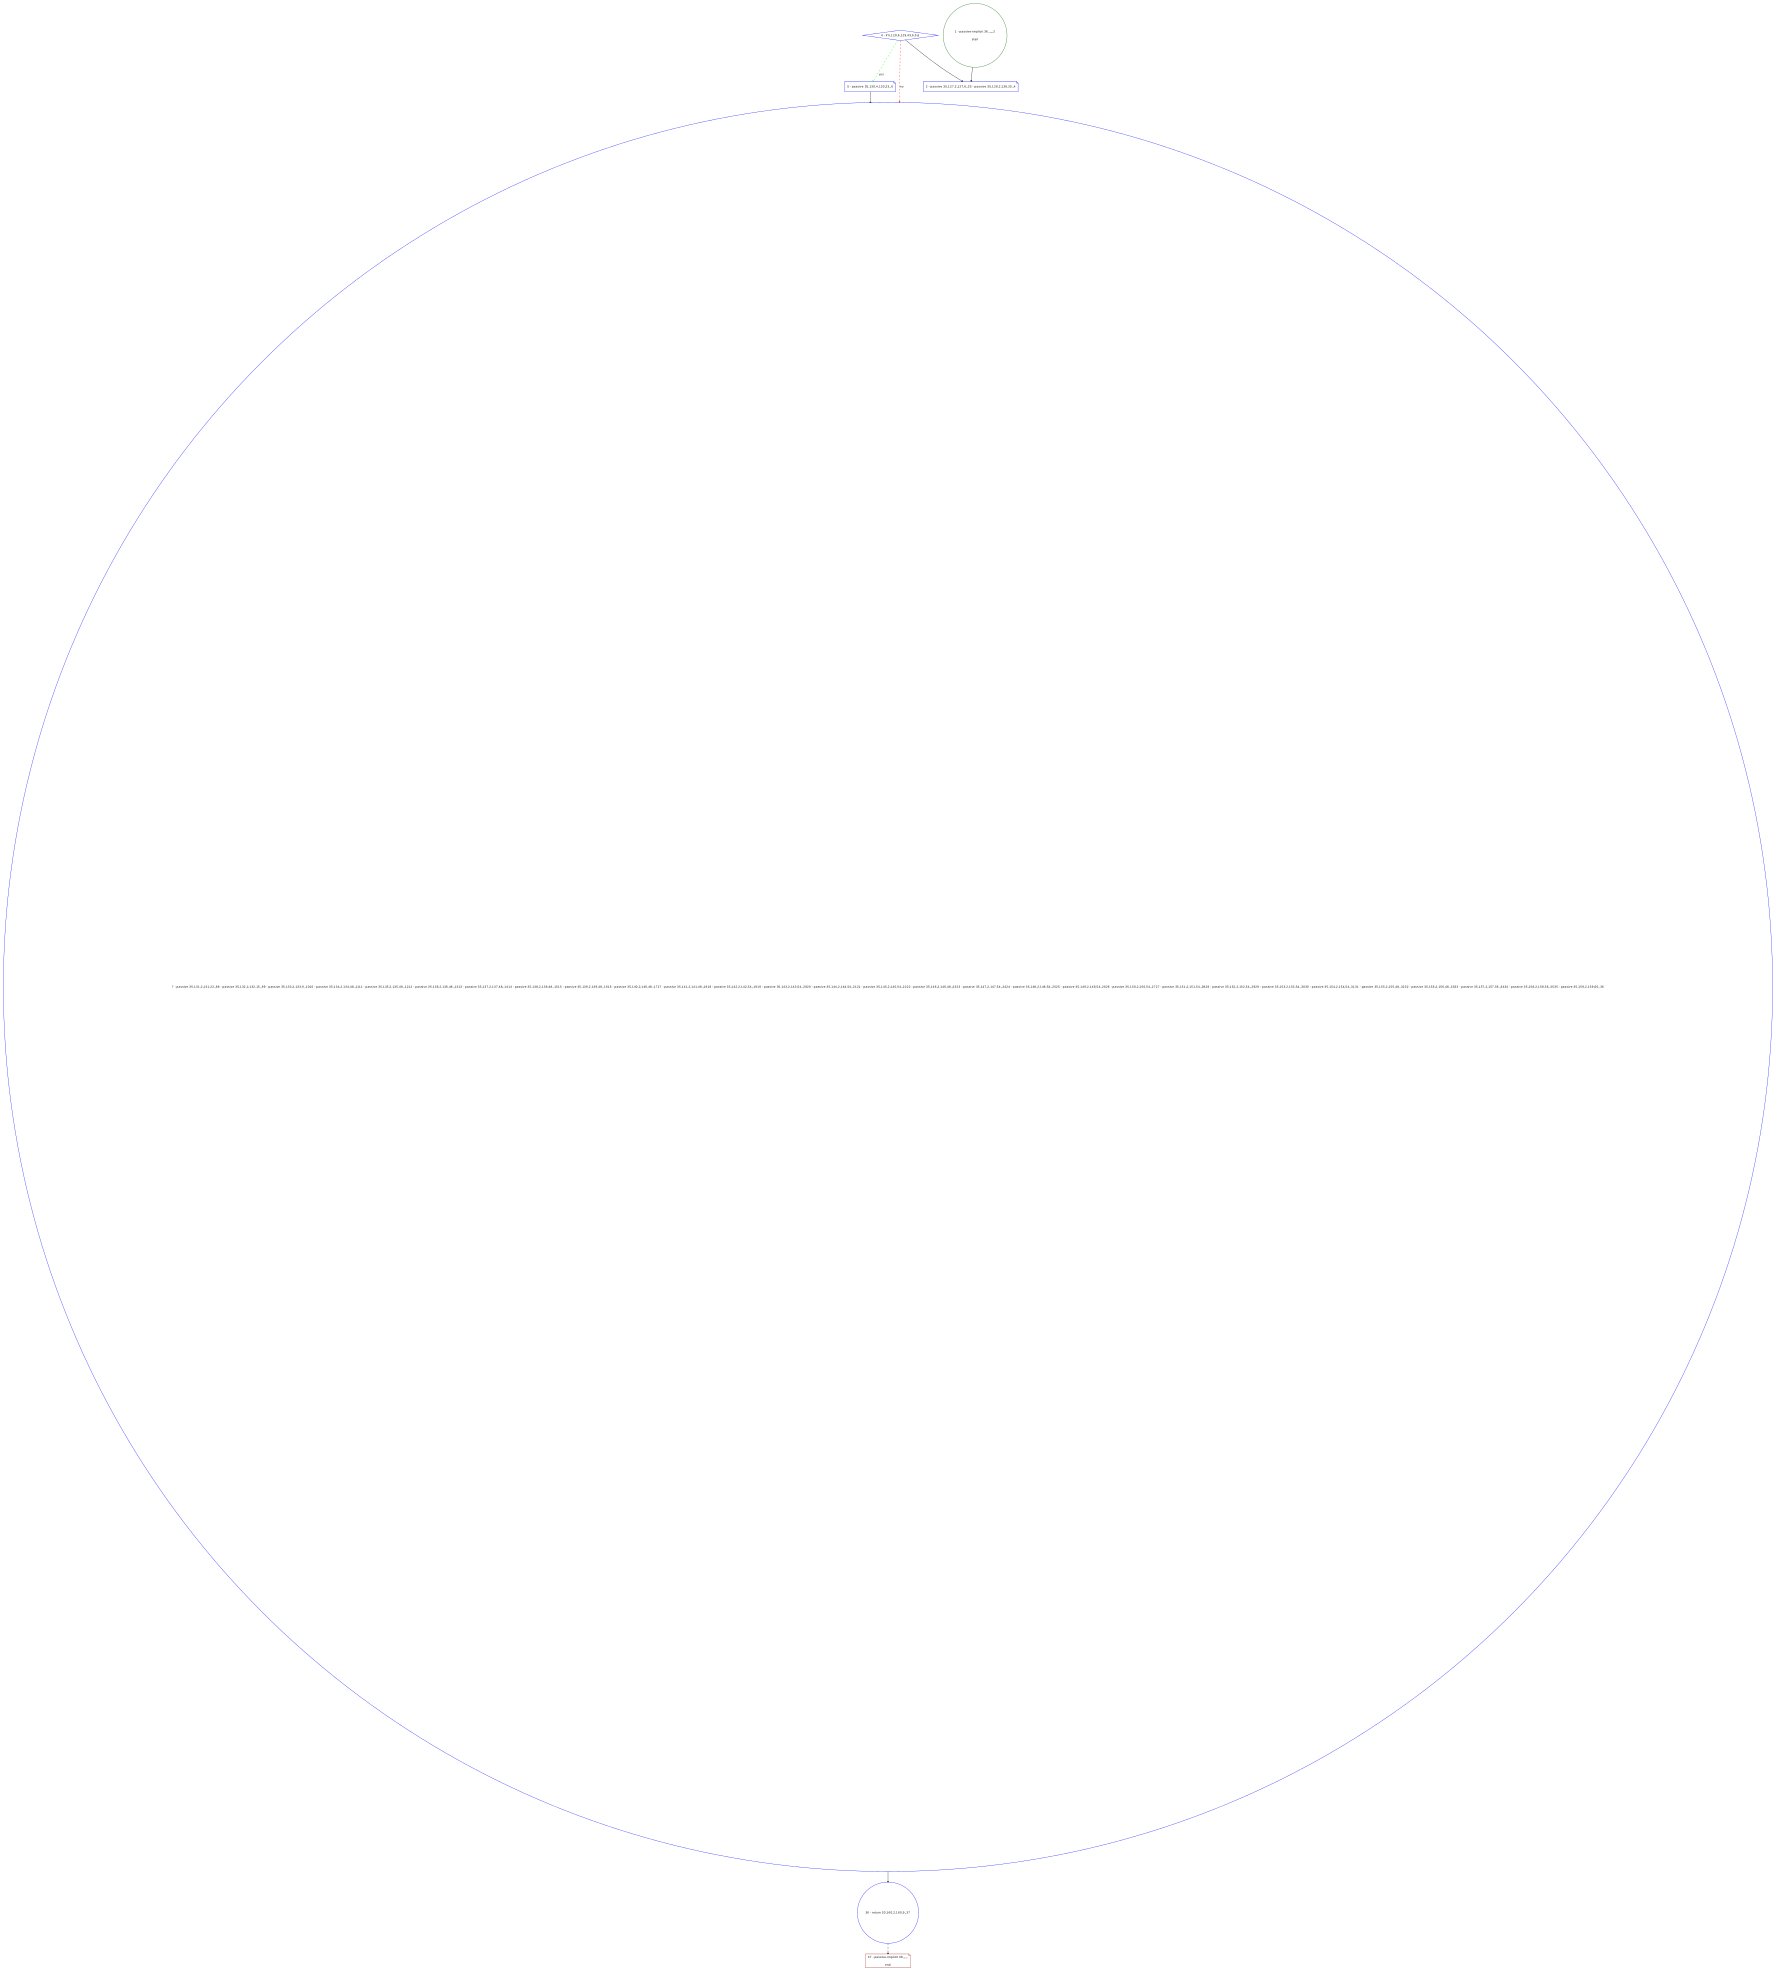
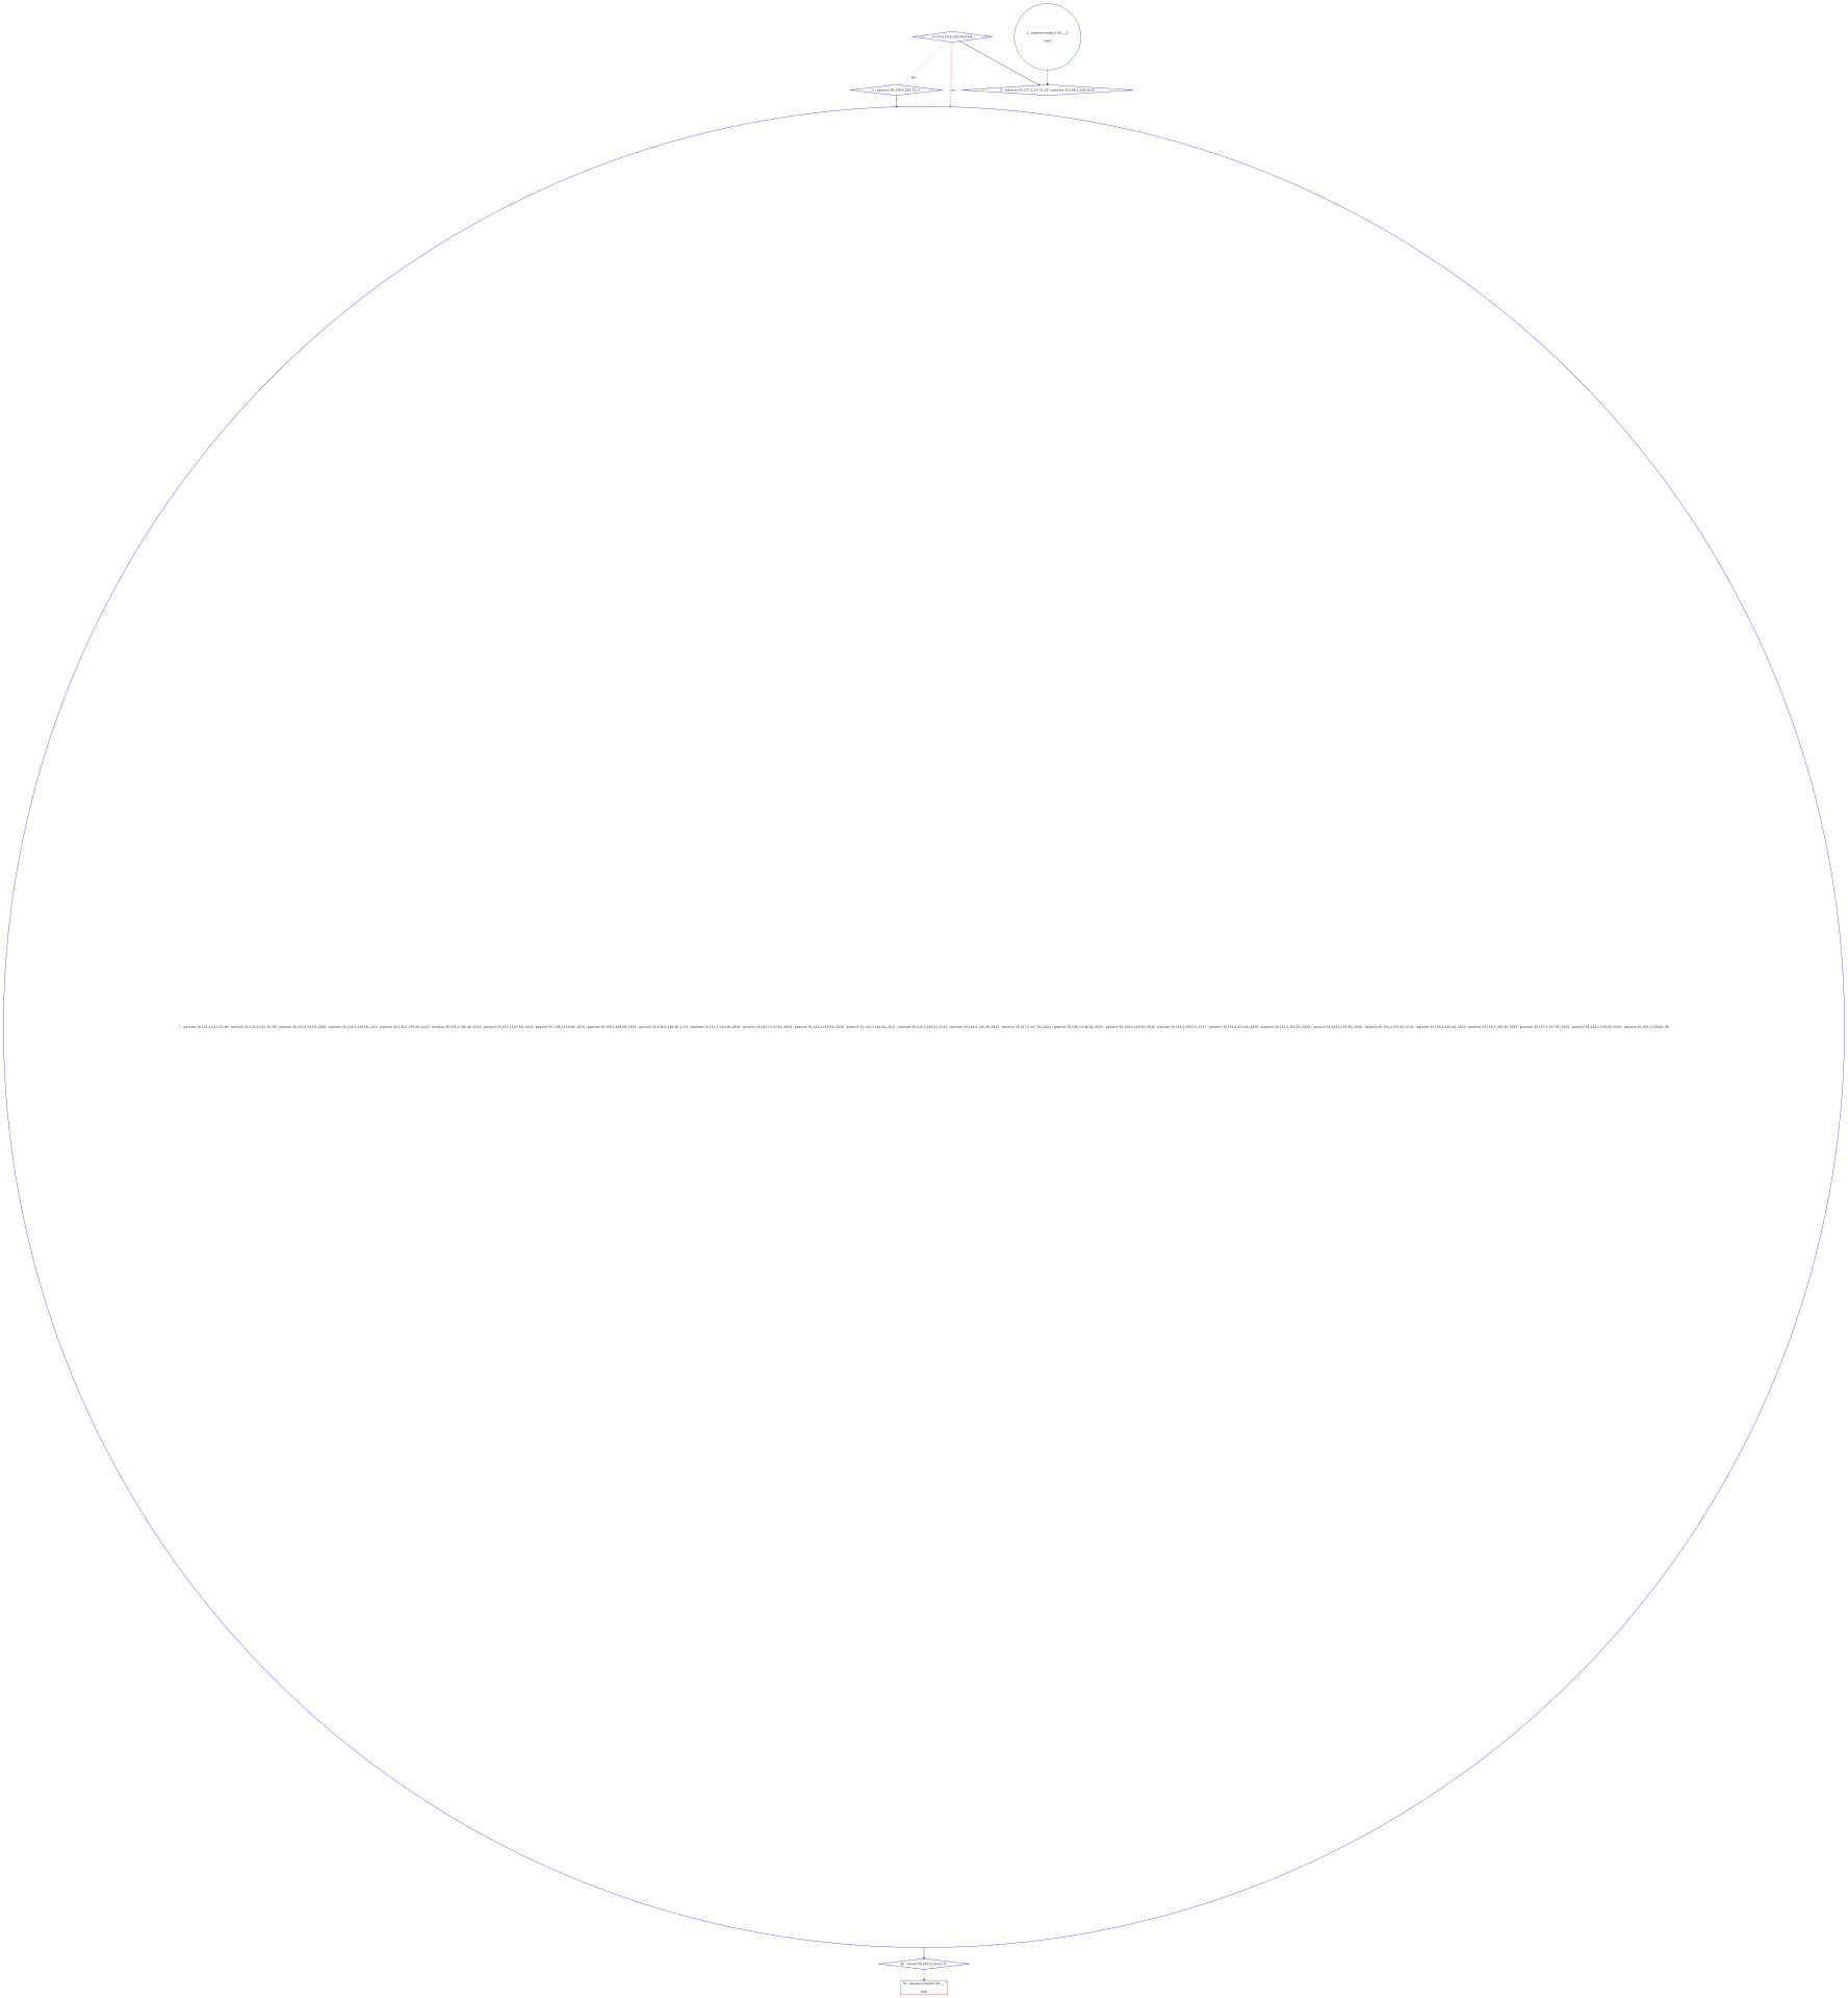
  digraph {
    bgcolor=white
    compound=true
    fillcolor="#FFFFCC"
    fontname=Arial
    fontsize=12
    pack=true
    packmode=clust
    style="rounded,filled"
    node [color="#0000ff" compound=true fillcolor="#ffffff" fixedsize=false fontname=Arial fontsize=12 node_initialized=no shape=circle style=filled]
    edge [arrowhead=tee arrowsize=0.5 arrowtail=none color="#000000" compound=true dir=forward fontcolor=black fontname=Arial fontsize=12 style=solid]
-   n1 [label="2 - passive 35,127,2,127,6,,33 - passive 35,128,2,128,25,,4" shape=note]
+   n1 [label="2 - passive 35,127,2,127,6,,33 - passive 35,128,2,128,25,,4" shape=diamond]
    n2 [label="4 - if 5,129,6,129,43,6,5,6" shape=diamond]
-   n3 [label="5 - passive 35,130,4,130,23,,6" shape=note]
+   n3 [label="5 - passive 35,130,4,130,23,,6" shape=diamond]
    n4 [label="7 - passive 35,131,2,131,22,,88 - passive 35,132,2,132,15,,99 - passive 35,133,2,133,9,,1010 - passive 35,134,2,134,48,,1111 - passive 35,135,2,135,48,,1212 - passive 35,136,2,136,48,,1313 - passive 35,137,2,137,48,,1414 - passive 35,138,2,138,48,,1515 - passive 35,139,2,139,48,,1616 - passive 35,140,2,140,48,,1717 - passive 35,141,2,141,48,,1818 - passive 35,142,2,142,54,,1919 - passive 35,143,2,143,54,,2020 - passive 35,144,2,144,54,,2121 - passive 35,145,2,145,54,,2222 - passive 35,146,2,146,48,,2323 - passive 35,147,2,147,54,,2424 - passive 35,148,2,148,54,,2525 - passive 35,149,2,149,54,,2626 - passive 35,150,2,150,54,,2727 - passive 35,151,2,151,54,,2828 - passive 35,152,2,152,54,,2929 - passive 35,153,2,153,54,,3030 - passive 35,154,2,154,54,,3131 - passive 35,155,2,155,48,,3232 - passive 35,156,2,156,48,,3333 - passive 35,157,2,157,56,,3434 - passive 35,158,2,158,56,,3535 - passive 35,159,2,159,66,,36"]
    n5 [color="#006400" label="1 - passive-implicit 36,,,,,,2\n\nstart"]
-   n6 [label="36 - return 30,160,2,160,9,,37"]
+   n6 [label="36 - return 30,160,2,160,9,,37" shape=diamond]
    n7 [color="#a52a2a" label="37 - passive-implicit 36,,,,,,\n\nend" shape=note]
    n2 -> n1
    n2 -> n3 [color="#00ff00" label=yes style=dashed]
    n2 -> n4 [arrowhead=dot color="#ff0000" label=no style=dashed]
    n3 -> n4
    n4 -> n6
-   n5 -> n1 [arrowhead=dot]
+   n5 -> n1 [arrowhead=dot style=dashed]
    n6 -> n7 [arrowhead=dot style=dashed]
  }
